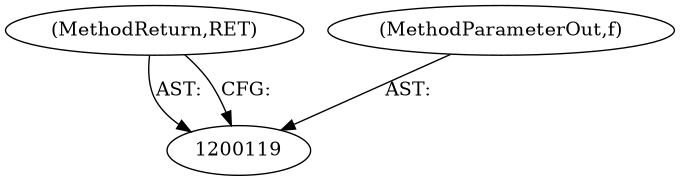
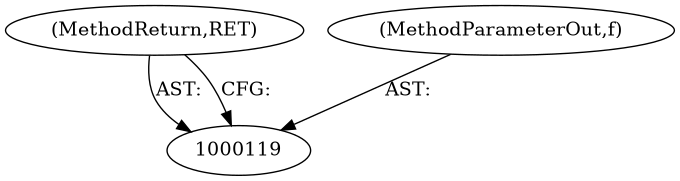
  digraph {
    n1 [label="(MethodReturn,RET)"]
-   1000119 [label=1200119]
+   1000119
    n3 [label="(MethodParameterOut,f)"]
    n1 -> 1000119 [label="AST: "]
    n1 -> 1000119 [label="CFG: "]
    n3 -> 1000119 [label="AST: "]
  }
